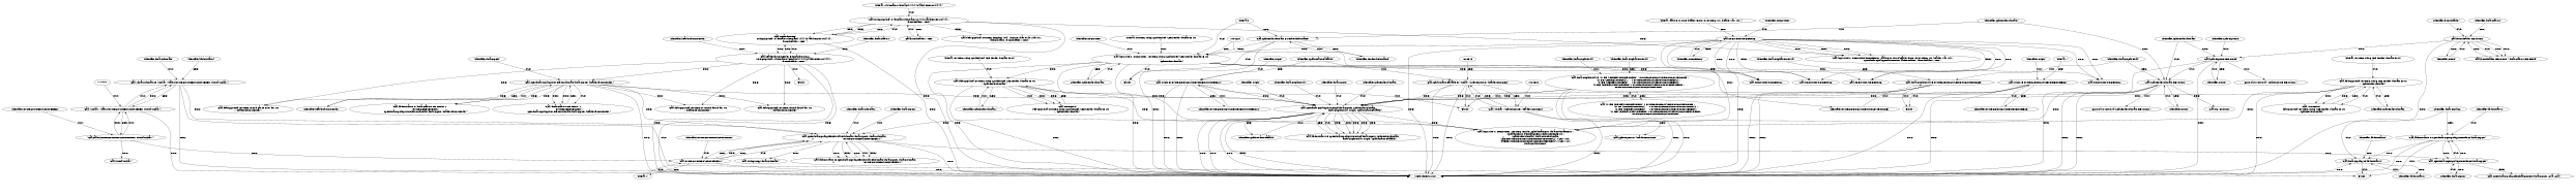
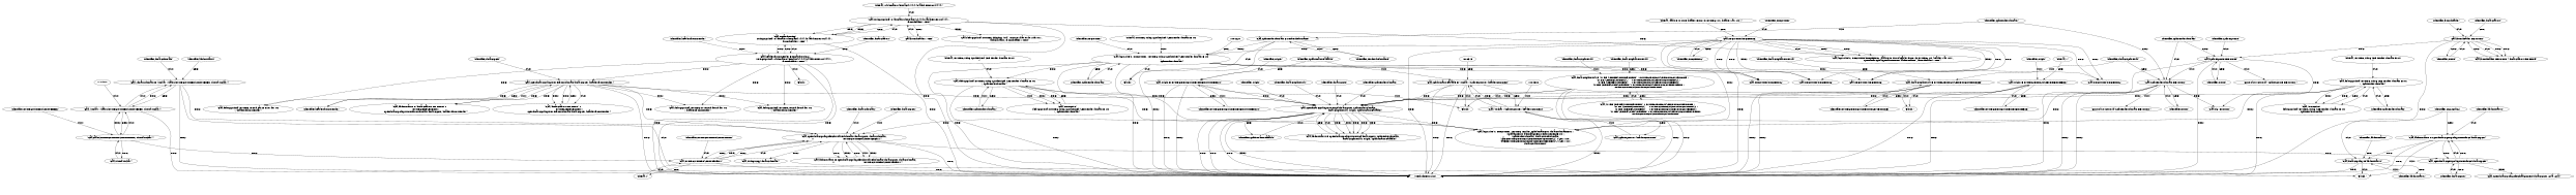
  digraph {
    n1 [label="(Call,libdm_status = opendmarc_get_policy_to_enforce(dmarc_pctx))"]
    n2 [label="(Call,opendmarc_get_policy_to_enforce(dmarc_pctx))"]
    n3 [label="(Call,dmarc_policy = libdm_status)"]
    n4 [label="(Block,)"]
    n5 [label="(MethodReturn,int)"]
    n6 [label="(Call,opendmarc_policy_fetch_alignment(dmarc_pctx, &da, &sa))"]
    n7 [label="(Identifier,dmarc_pctx)"]
    n8 [label="(Identifier,libdm_status)"]
    n9 [label="(Call,opendmarc_policy_fetch_utilized_domain(dmarc_pctx, dmarc_domain,\n        \t                                          DMARC_MAXHOSTNAMELEN-1))"]
    n10 [label="(Call,DMARC_MAXHOSTNAMELEN-1)"]
    n11 [label="(Call,string_copy(dmarc_domain))"]
    n12 [label="(Call,libdm_status = opendmarc_policy_fetch_utilized_domain(dmarc_pctx, dmarc_domain,\n        \t                                          DMARC_MAXHOSTNAMELEN-1))"]
    n13 [label="(Literal,1)"]
    n14 [label="(Call,opendmarc_policy_store_spf(dmarc_pctx, spf_sender_domain,\n                                                dmarc_spf_result, origin, spf_human_readable))"]
    n15 [label="(Call,libdm_status = opendmarc_policy_store_spf(dmarc_pctx, spf_sender_domain,\n                                                dmarc_spf_result, origin, spf_human_readable))"]
    n16 [label="(Call,log_write(0, LOG_MAIN, \"DMARC results: spf_domain=%s dmarc_domain=%s \"\n                             \"spf_align=%s dkim_align=%s enforcement='%s'\",\n                             spf_sender_domain, dmarc_used_domain,\n                             (sa==DMARC_POLICY_SPF_ALIGNMENT_PASS) ?\"yes\":\"no\",\n                             (da==DMARC_POLICY_DKIM_ALIGNMENT_PASS)?\"yes\":\"no\",\n                             dmarc_status_text))"]
    n17 [label="(Identifier,spf_human_readable)"]
    n18 [label="(Call,opendmarc_policy_store_from_domain(dmarc_pctx, header_from_sender))"]
    n19 [label="(Call,debug_printf(\"DMARC record parse error for %s\n\", header_from_sender))"]
    n20 [label="(Call,debug_printf(\"DMARC no record found for %s\n\", header_from_sender))"]
    n21 [label="(Call,(dmarc_abort == TRUE) ?\n                  DMARC_PARSE_OKAY :\n                  opendmarc_policy_store_from_domain(dmarc_pctx, header_from_sender))"]
    n22 [label="(Identifier,header_from_sender)"]
    n23 [label="(Call,debug_printf(\"DMARC record found for %s\n\", header_from_sender))"]
    n24 [label="(Call,libdm_status = (dmarc_abort == TRUE) ?\n                  DMARC_PARSE_OKAY :\n                  opendmarc_policy_store_from_domain(dmarc_pctx, header_from_sender))"]
    n25 [label="(Call,header_from_sender = expand_string(\n                           string_sprintf(\"${domain:${extract{1}{:}{${addresses:%s}}}}\",\n                             from_header->text) ))"]
    n26 [label="(Call,expand_string(\n                           string_sprintf(\"${domain:${extract{1}{:}{${addresses:%s}}}}\",\n                             from_header->text) ))"]
    n27 [label="(Block,)"]
    n28 [label="(Call,string_sprintf(\"${domain:${extract{1}{:}{${addresses:%s}}}}\",\n                             from_header->text))"]
    n29 [label="(Call,debug_printf(\"DMARC skipping (%d), unsure what to do with %s\",\n                        libdm_status, from_header->text))"]
    n30 [label="(Call,from_header->text)"]
    n31 [label="(Call,log_write(0, LOG_MAIN|LOG_PANIC, \"failure to store header From: in DMARC: %s, header was '%s'\",\n                           opendmarc_policy_status_to_str(libdm_status), from_header->text))"]
    n32 [label="(Call,debug_printf(\"DMARC using synthesized SPF sender domain = %s\n\", spf_sender_domain))"]
    n33 [label="(Identifier,spf_sender_domain)"]
    n34 [label="(Call,(D_receive)\n          debug_printf(\"DMARC using synthesized SPF sender domain = %s\n\", spf_sender_domain))"]
    n35 [label="(Call,log_write(0, LOG_MAIN, \"DMARC using synthesized SPF sender domain = %s\n\",\n                               spf_sender_domain))"]
    n36 [label="(Call,LOG_MAIN|LOG_PANIC)"]
    n37 [label="(Call,LOG_MAIN|LOG_PANIC)"]
    n38 [label="(Identifier,spf_sender_domain)"]
    n39 [label="(Block,)"]
    n40 [label="(Call,LOG_MAIN|LOG_PANIC)"]
    n41 [label="(Call,LOG_MAIN|LOG_PANIC)"]
    n42 [label="(Call,LOG_MAIN|LOG_PANIC)"]
    n43 [label="(Identifier,LOG_PANIC)"]
    n44 [label="(Call,spf_sender_domain = sender_helo_name)"]
    n45 [label="(Identifier,sender_helo_name)"]
    n46 [label="(Call,debug_printf(\"DMARC using SPF sender domain = %s\n\", spf_sender_domain))"]
    n47 [label="(Call,(D_receive)\n        debug_printf(\"DMARC using SPF sender domain = %s\n\", spf_sender_domain))"]
    n48 [label="(Identifier,spf_sender_domain)"]
    n49 [label="(Call,spf_sender_domain == NULL)"]
    n50 [label="(Identifier,NULL)"]
    n51 [label="(Call,sig != NULL)"]
    n52 [label="(ControlStructure,if (spf_sender_domain == NULL))"]
    n53 [label="(Call,spf_response == NULL)"]
    n54 [label="(Identifier,NULL)"]
    n55 [label="(ControlStructure,if ( spf_response == NULL ))"]
    n56 [label="(Call,from_header == NULL)"]
    n57 [label="(Call,from_header == NULL || dmarc_abort == TRUE)"]
    n58 [label="(Identifier,NULL)"]
    n59 [label="(Call,dmarc_spf_result = DMARC_POLICY_SPF_OUTCOME_NONE)"]
    n60 [label="(Block,)"]
    n61 [label="(Identifier,DMARC_POLICY_SPF_OUTCOME_NONE)"]
    n62 [label="(Call,dmarc_spf_result = (sr == SPF_RESULT_NEUTRAL)  ? DMARC_POLICY_SPF_OUTCOME_NONE :\n                         (sr == SPF_RESULT_PASS)     ? DMARC_POLICY_SPF_OUTCOME_PASS :\n                         (sr == SPF_RESULT_FAIL)     ? DMARC_POLICY_SPF_OUTCOME_FAIL :\n                         (sr == SPF_RESULT_SOFTFAIL) ? DMARC_POLICY_SPF_OUTCOME_TMPFAIL :\n                         DMARC_POLICY_SPF_OUTCOME_NONE)"]
    n63 [label="(Block,)"]
    n64 [label="(Call,(sr == SPF_RESULT_NEUTRAL)  ? DMARC_POLICY_SPF_OUTCOME_NONE :\n                         (sr == SPF_RESULT_PASS)     ? DMARC_POLICY_SPF_OUTCOME_PASS :\n                         (sr == SPF_RESULT_FAIL)     ? DMARC_POLICY_SPF_OUTCOME_FAIL :\n                         (sr == SPF_RESULT_SOFTFAIL) ? DMARC_POLICY_SPF_OUTCOME_TMPFAIL :\n                         DMARC_POLICY_SPF_OUTCOME_NONE)"]
    n65 [label="(Call,origin = DMARC_POLICY_SPF_ORIGIN_MAILFROM)"]
    n66 [label="(Identifier,DMARC_POLICY_SPF_ORIGIN_MAILFROM)"]
    n67 [label="(Call,origin = DMARC_POLICY_SPF_ORIGIN_HELO)"]
    n68 [label="(Identifier,DMARC_POLICY_SPF_ORIGIN_HELO)"]
    n69 [label="(Call,spf_human_readable = (uschar *)spf_response->header_comment)"]
    n70 [label="(Call,(uschar *)spf_response->header_comment)"]
    n71 [label="(Call,spf_response->header_comment)"]
    n72 [label="(Call,*dmarc_domain = (uschar *)calloc(DMARC_MAXHOSTNAMELEN, sizeof(uschar)))"]
    n73 [label="(Call,(uschar *)calloc(DMARC_MAXHOSTNAMELEN, sizeof(uschar)))"]
    n74 [label="(Call,calloc(DMARC_MAXHOSTNAMELEN, sizeof(uschar)))"]
    n75 [label="(Call,sizeof(uschar))"]
    n76 [label="(Identifier,origin)"]
    n77 [label="(Literal,\"${domain:${extract{1}{:}{${addresses:%s}}}}\")"]
    n78 [label="(Identifier,DMARC_MAXHOSTNAMELEN)"]
    n79 [label="(Identifier,libdm_status)"]
    n80 [label="(Identifier,spf_sender_domain)"]
    n81 [label="(Identifier,LOG_MAIN)"]
    n82 [label="(Identifier,header_from_sender)"]
    n83 [label="(Identifier,dmarc_domain)"]
    n84 [label="(Literal,\"DMARC using synthesized SPF sender domain = %s\n\")"]
    n85 [label="(Literal,\"DMARC using SPF sender domain = %s\n\")"]
-   n86 [label="(Literal,0)"]
    n87 [label="(Identifier,spf_sender_domain)"]
    n88 [label="(Identifier,dmarc_spf_result)"]
    n89 [label="(Identifier,dmarc_domain)"]
    n90 [label="(Identifier,spf_response)"]
    n91 [label="(Identifier,dmarc_abort)"]
    n92 [label="(Literal,\"failure to store header From: in DMARC: %s, header was '%s'\")"]
    n93 [label="(Identifier,dmarc_spf_result)"]
    n94 [label="(Identifier,libdm_status)"]
    n95 [label="(Identifier,dmarc_spf_result)"]
    n96 [label="(Identifier,dmarc_abort)"]
    n97 [label="(Identifier,dmarc_pctx)"]
    n98 [label="(Identifier,from_header)"]
    n99 [label="(Identifier,dmarc_spf_ares_result)"]
    n100 [label="(Identifier,DMARC_MAXHOSTNAMELEN)"]
    n101 [label="(Identifier,origin)"]
    n102 [label="(Identifier,dmarc_pctx)"]
    n103 [label="(Identifier,dmarc_pctx)"]
    n104 [label="(Literal,\"\")"]
    n105 [label="(Identifier,spf_sender_domain)"]
    n106 [label="(Identifier,libdm_status)"]
-   n107 [label="(Identifier,dmarc_policy)"]
+   n107 [label="(Identifier,copy_policy)"]
    n108 [label="(Identifier,LOG_MAIN)"]
    n109 [label="(Identifier,spf_human_readable)"]
    n110 [label="(Identifier,origin)"]
    n111 [label="(Literal,\"DMARC using synthesized SPF sender domain = %s\n\")"]
    n112 [label="(Identifier,dmarc_spf_ares_result)"]
    1000220
    1000313
    1000308
    1000508
    n1 -> n2 [label="CFG: "]
    n1 -> n3 [label="DDG: "]
    n1 -> n4 [label="AST: "]
    n1 -> n5 [label="DDG: "]
    n2 -> n1 [label="AST: "]
    n2 -> n1 [label="DDG: "]
    n2 -> n6 [label="DDG: "]
    n2 -> n7 [label="CFG: "]
    n3 -> n4 [label="AST: "]
-   n5 -> n3 [label="DDG: "]
+   n3 -> n5 [label="DDG: "]
    n3 -> n8 [label="CFG: "]
    n7 -> n2 [label="AST: "]
    n8 -> n3 [label="AST: "]
    n9 -> n2 [label="DDG: "]
    n9 -> n5 [label="DDG: "]
    n9 -> n10 [label="CFG: "]
    n9 -> n11 [label="DDG: "]
    n9 -> n12 [label="AST: "]
    n9 -> n12 [label="DDG: "]
    n9 -> n12 [label="DDG: "]
    n9 -> n12 [label="DDG: "]
    n10 -> n5 [label="DDG: "]
    n10 -> n9 [label="AST: "]
    n10 -> n9 [label="DDG: "]
    n10 -> n9 [label="DDG: "]
    n10 -> n13 [label="CFG: "]
    n12 -> n9 [label="CFG: "]
    n13 -> n10 [label="AST: "]
    n14 -> n5 [label="DDG: "]
    n14 -> n5 [label="DDG: "]
    n14 -> n5 [label="DDG: "]
    n14 -> n5 [label="DDG: "]
    n14 -> n9 [label="DDG: "]
    n14 -> n15 [label="AST: "]
    n14 -> n15 [label="DDG: "]
    n14 -> n15 [label="DDG: "]
    n14 -> n15 [label="DDG: "]
    n14 -> n15 [label="DDG: "]
    n14 -> n15 [label="DDG: "]
    n14 -> n16 [label="DDG: "]
    n14 -> n17 [label="CFG: "]
    n15 -> n14 [label="CFG: "]
    n17 -> n14 [label="AST: "]
    n18 -> n5 [label="DDG: "]
    n18 -> n9 [label="DDG: "]
    n18 -> n14 [label="DDG: "]
    n18 -> n19 [label="DDG: "]
    n18 -> n20 [label="DDG: "]
    n18 -> n21 [label="AST: "]
    n18 -> n21 [label="DDG: "]
    n18 -> n21 [label="DDG: "]
    n18 -> n22 [label="CFG: "]
    n18 -> n23 [label="DDG: "]
    n18 -> n24 [label="DDG: "]
    n18 -> n24 [label="DDG: "]
    n21 -> n18 [label="CFG: "]
    n22 -> n18 [label="AST: "]
    n25 -> n5 [label="DDG: "]
    n25 -> n5 [label="DDG: "]
    n25 -> n18 [label="DDG: "]
    n25 -> n19 [label="DDG: "]
    n25 -> n20 [label="DDG: "]
    n25 -> n23 [label="DDG: "]
    n25 -> n26 [label="CFG: "]
    n25 -> n27 [label="AST: "]
    n26 -> n5 [label="DDG: "]
    n26 -> n25 [label="AST: "]
    n26 -> n25 [label="DDG: "]
    n26 -> n28 [label="CFG: "]
    n28 -> n5 [label="DDG: "]
    n28 -> n26 [label="AST: "]
    n28 -> n26 [label="DDG: "]
    n28 -> n26 [label="DDG: "]
    n28 -> n29 [label="DDG: "]
    n28 -> n30 [label="CFG: "]
    n28 -> n31 [label="DDG: "]
    n30 -> n28 [label="AST: "]
    n32 -> n5 [label="DDG: "]
    n32 -> n14 [label="DDG: "]
    n32 -> n16 [label="DDG: "]
    n32 -> n33 [label="CFG: "]
    n32 -> n34 [label="AST: "]
    n32 -> n34 [label="DDG: "]
    n32 -> n34 [label="DDG: "]
    n33 -> n32 [label="AST: "]
    n34 -> n32 [label="CFG: "]
    n35 -> n5 [label="DDG: "]
    n35 -> n5 [label="DDG: "]
    n35 -> n16 [label="DDG: "]
    n35 -> n32 [label="DDG: "]
    n35 -> n36 [label="DDG: "]
    n35 -> n37 [label="DDG: "]
    n35 -> n38 [label="CFG: "]
    n35 -> n39 [label="AST: "]
    n35 -> n40 [label="DDG: "]
    n35 -> n41 [label="DDG: "]
    n38 -> n35 [label="AST: "]
    n42 -> n5 [label="DDG: "]
    n42 -> n5 [label="DDG: "]
    n42 -> n16 [label="DDG: "]
    n42 -> n31 [label="AST: "]
    n42 -> n31 [label="DDG: "]
    n42 -> n31 [label="DDG: "]
    n42 -> n35 [label="DDG: "]
    n42 -> n36 [label="DDG: "]
    n42 -> n36 [label="DDG: "]
    n42 -> n37 [label="DDG: "]
    n42 -> n37 [label="DDG: "]
    n42 -> n40 [label="DDG: "]
    n42 -> n40 [label="DDG: "]
    n42 -> n41 [label="DDG: "]
    n42 -> n41 [label="DDG: "]
    n42 -> n43 [label="CFG: "]
    n43 -> n42 [label="AST: "]
    n44 -> n5 [label="DDG: "]
    n44 -> n35 [label="DDG: "]
    n44 -> n39 [label="AST: "]
    n44 -> n45 [label="CFG: "]
    n45 -> n44 [label="AST: "]
    n46 -> n5 [label="DDG: "]
    n46 -> n14 [label="DDG: "]
    n46 -> n16 [label="DDG: "]
    n46 -> n47 [label="AST: "]
    n46 -> n47 [label="DDG: "]
    n46 -> n47 [label="DDG: "]
    n46 -> n48 [label="CFG: "]
    n47 -> n46 [label="CFG: "]
    n48 -> n46 [label="AST: "]
    n49 -> n5 [label="DDG: "]
    n49 -> n5 [label="DDG: "]
    n49 -> n14 [label="DDG: "]
    n49 -> n16 [label="DDG: "]
    n49 -> n50 [label="CFG: "]
    n49 -> n51 [label="DDG: "]
    n49 -> n52 [label="AST: "]
    n50 -> n49 [label="AST: "]
    n53 -> n5 [label="DDG: "]
    n53 -> n5 [label="DDG: "]
    n53 -> n49 [label="AST: "]
+   n53 -> n51 [label="DDG: "]
    n53 -> n54 [label="CFG: "]
    n53 -> n55 [label="AST: "]
    n54 -> n53 [label="AST: "]
    n56 -> n5 [label="DDG: "]
    n56 -> n53 [label="DDG: "]
    n56 -> n57 [label="AST: "]
    n56 -> n57 [label="DDG: "]
    n56 -> n57 [label="DDG: "]
    n56 -> n58 [label="CFG: "]
    n57 -> n56 [label="CFG: "]
    n58 -> n56 [label="AST: "]
    n59 -> n5 [label="DDG: "]
    n59 -> n5 [label="DDG: "]
    n59 -> n14 [label="DDG: "]
    n59 -> n60 [label="AST: "]
-   1000220 -> n61 [label="CFG: "]
+   n59 -> n61 [label="CFG: "]
    n61 -> n59 [label="AST: "]
    n62 -> n5 [label="DDG: "]
    n62 -> n5 [label="DDG: "]
    n62 -> n14 [label="DDG: "]
    n62 -> n63 [label="AST: "]
    n62 -> n64 [label="CFG: "]
    n64 -> n62 [label="AST: "]
    n65 -> n5 [label="DDG: "]
    n65 -> n5 [label="DDG: "]
    n65 -> n14 [label="DDG: "]
    n65 -> n63 [label="AST: "]
    n65 -> n66 [label="CFG: "]
    n66 -> n65 [label="AST: "]
    n67 -> n5 [label="DDG: "]
    n67 -> n5 [label="DDG: "]
    n67 -> n14 [label="DDG: "]
    n67 -> n60 [label="AST: "]
    n67 -> n68 [label="CFG: "]
    n68 -> n67 [label="AST: "]
    n69 -> n5 [label="DDG: "]
    n69 -> n5 [label="DDG: "]
    n69 -> n14 [label="DDG: "]
    n69 -> n63 [label="AST: "]
    n69 -> n70 [label="CFG: "]
    n70 -> n5 [label="DDG: "]
    n70 -> n69 [label="AST: "]
    n70 -> n69 [label="DDG: "]
    n70 -> n71 [label="CFG: "]
+   n71 -> n70 [label="AST: "]
    n72 -> n4 [label="AST: "]
    n72 -> n5 [label="DDG: "]
    n72 -> n9 [label="DDG: "]
    n72 -> n73 [label="CFG: "]
    n73 -> n5 [label="DDG: "]
    n73 -> n72 [label="AST: "]
    n73 -> n72 [label="DDG: "]
    n73 -> n74 [label="CFG: "]
    n74 -> n10 [label="DDG: "]
    n74 -> n73 [label="AST: "]
    n74 -> n73 [label="DDG: "]
    n74 -> n75 [label="DDG: "]
+   n75 -> n74 [label="AST: "]
    n76 -> n65 [label="AST: "]
    n77 -> n28 [label="AST: "]
    n78 -> n10 [label="AST: "]
    n79 -> n1 [label="AST: "]
    n80 -> n49 [label="AST: "]
    n80 -> n53 [label="CFG: "]
    n81 -> n42 [label="AST: "]
    n82 -> n25 [label="AST: "]
    n83 -> n9 [label="AST: "]
    n84 -> n35 [label="AST: "]
    n85 -> n46 [label="AST: "]
-   n86 -> n35 [label="AST: "]
-   n86 -> n44 [label="CFG: "]
    n87 -> n44 [label="AST: "]
    n87 -> n49 [label="CFG: "]
    n88 -> n49 [label="CFG: "]
    n88 -> n59 [label="AST: "]
    n89 -> n72 [label="AST: "]
    n90 -> n53 [label="AST: "]
    n91 -> n25 [label="CFG: "]
    n92 -> n42 [label="CFG: "]
    n93 -> n62 [label="AST: "]
    n94 -> n72 [label="CFG: "]
    n95 -> n14 [label="AST: "]
    n96 -> n56 [label="CFG: "]
    n97 -> n18 [label="AST: "]
    n98 -> n56 [label="AST: "]
    n99 -> n59 [label="CFG: "]
    n100 -> n74 [label="AST: "]
    n101 -> n67 [label="AST: "]
    n102 -> n14 [label="AST: "]
    n103 -> n9 [label="AST: "]
    n104 -> n67 [label="CFG: "]
    n105 -> n14 [label="AST: "]
    n106 -> n3 [label="CFG: "]
    n107 -> n1 [label="CFG: "]
    n107 -> n3 [label="AST: "]
    n108 -> n35 [label="AST: "]
    n109 -> n65 [label="CFG: "]
    n109 -> n69 [label="AST: "]
    n110 -> n14 [label="AST: "]
    n111 -> n32 [label="AST: "]
    n112 -> n62 [label="CFG: "]
    1000220 -> n35 [label="CFG: "]
    1000313 -> n69 [label="CFG: "]
    1000308 -> n70 [label="AST: "]
    1000508 -> n73 [label="AST: "]
  }
